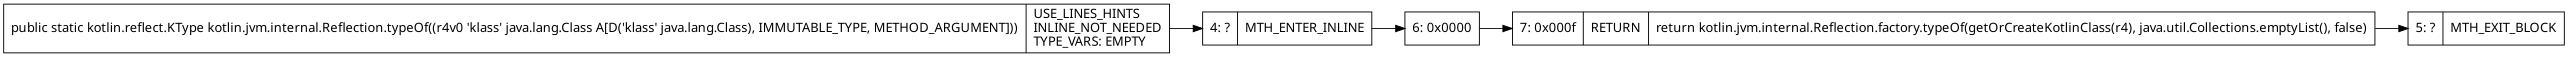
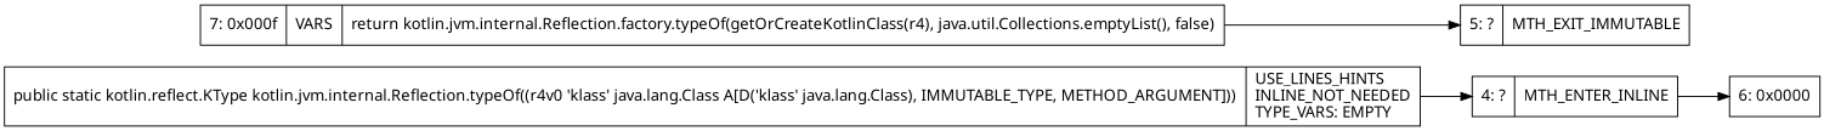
  digraph {
    fontname="Noto Sans"
    rankdir=LR
    node [fontname="Noto Sans" shape=record]
    edge [fontname="Noto Sans"]
    n1 [label="{4\:\ ?|MTH_ENTER_INLINE\l}"]
    n2 [label="{6\:\ 0x0000}"]
-   n3 [label="{7\:\ 0x000f|RETURN\l|return kotlin.jvm.internal.Reflection.factory.typeOf(getOrCreateKotlinClass(r4), java.util.Collections.emptyList(), false)\l}"]
-   n4 [label="{5\:\ ?|MTH_EXIT_BLOCK\l}"]
+   n3 [label="{7\:\ 0x000f|VARS\l|return kotlin.jvm.internal.Reflection.factory.typeOf(getOrCreateKotlinClass(r4), java.util.Collections.emptyList(), false)\l}"]
+   n4 [label="{5\:\ ?|MTH_EXIT_IMMUTABLE\l}"]
    n5 [label="{public static kotlin.reflect.KType kotlin.jvm.internal.Reflection.typeOf((r4v0 'klass' java.lang.Class A[D('klass' java.lang.Class), IMMUTABLE_TYPE, METHOD_ARGUMENT]))  | USE_LINES_HINTS\lINLINE_NOT_NEEDED\lTYPE_VARS: EMPTY\l}"]
    n1 -> n2
-   n2 -> n3
    n3 -> n4
    n5 -> n1
  }
